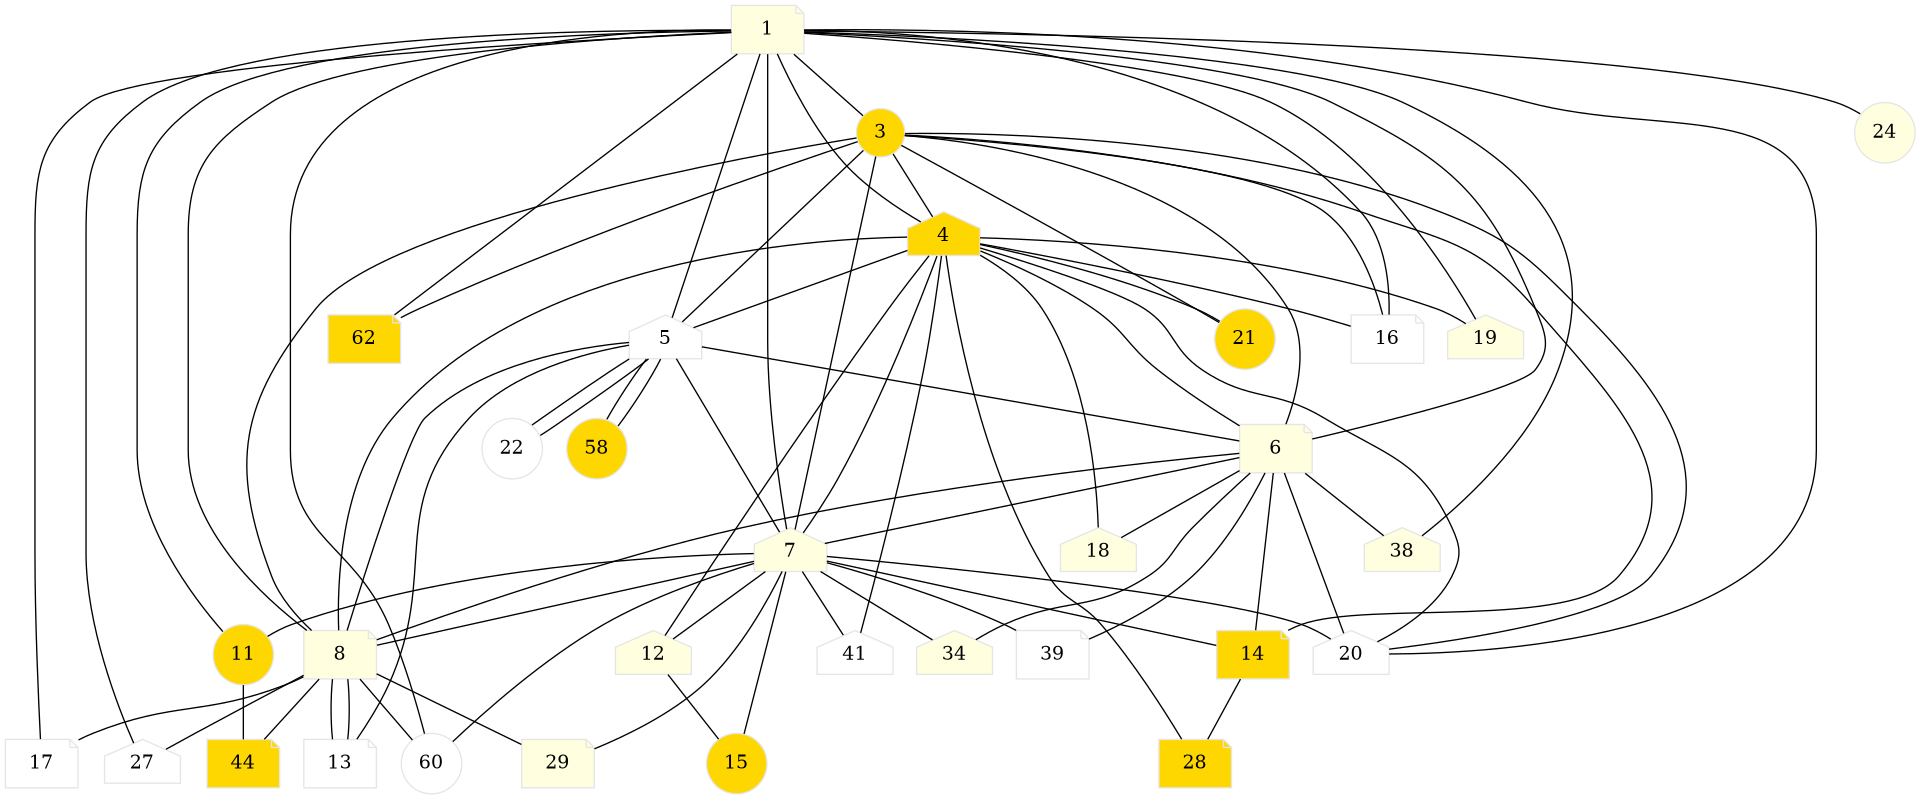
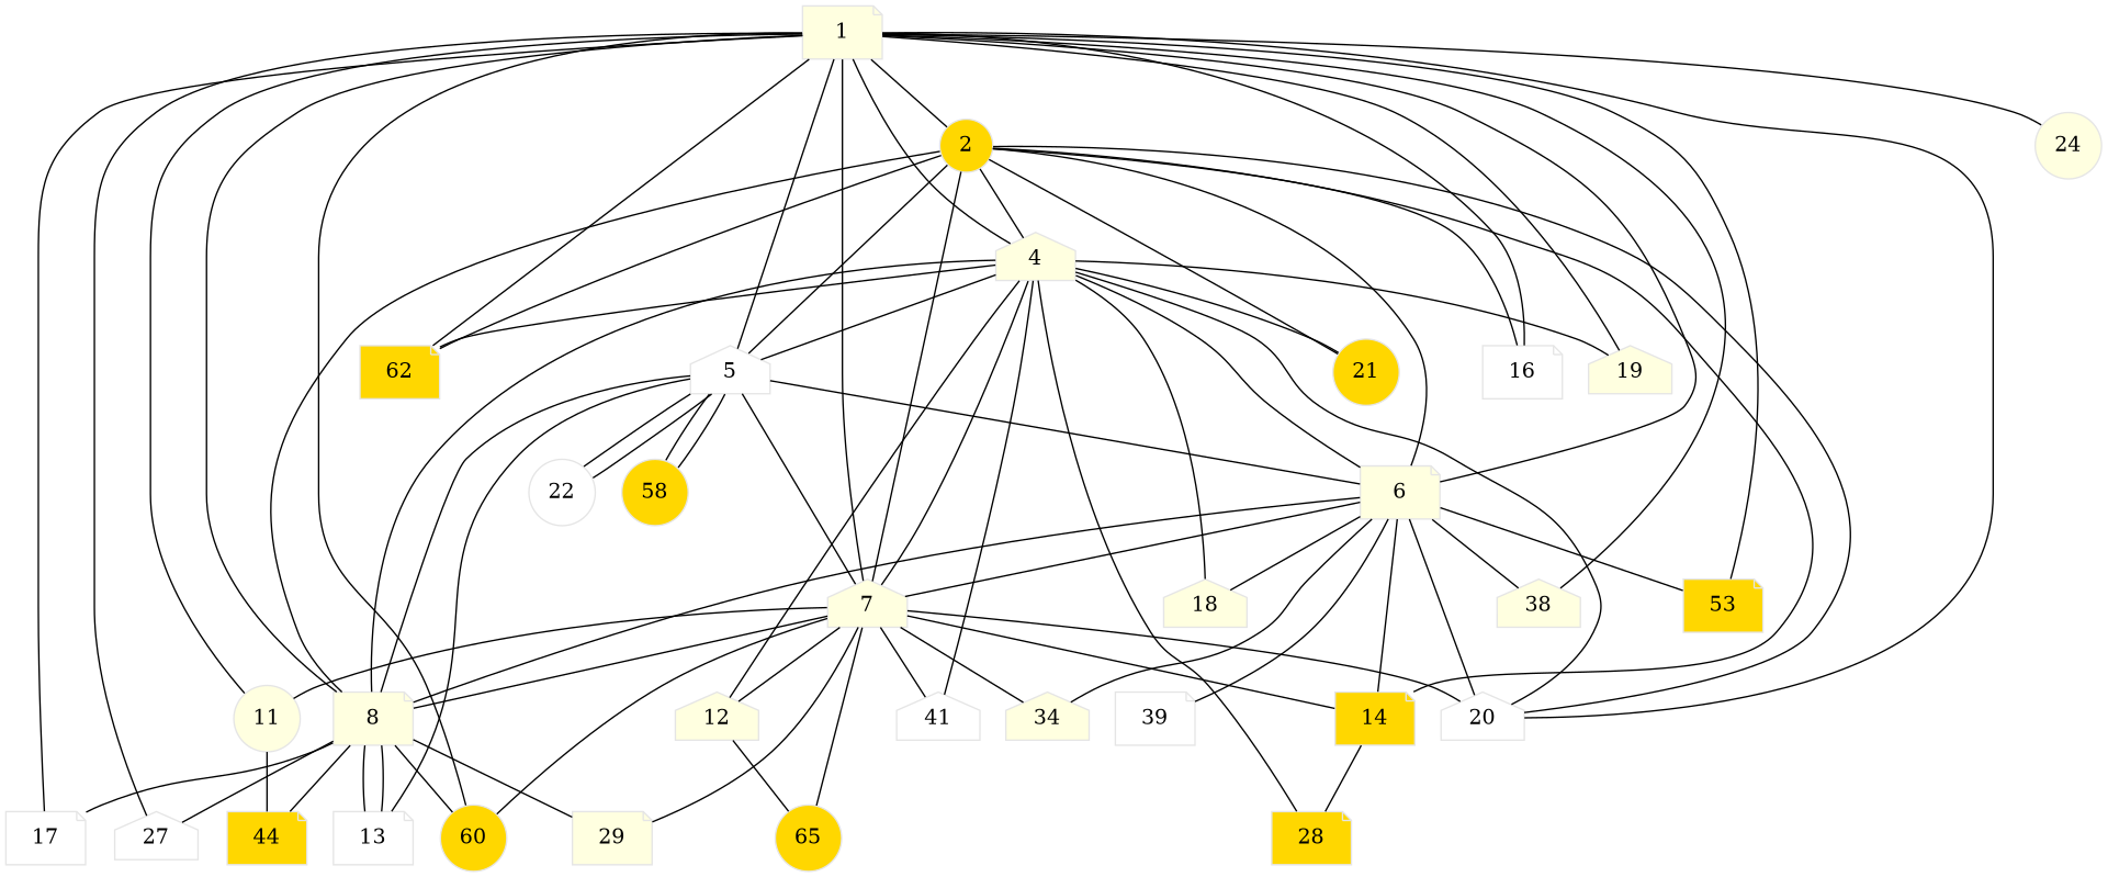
  graph {
    node [color=gray90 fillcolor=lightyellow shape=note style=filled]
    1 [super="+2+43"]
-   3 [fillcolor=gold shape=circle super="+49+56+64"]
-   4 [fillcolor=gold shape=house super="+31+32+48"]
+   3 [fillcolor=gold shape=circle super="+49+56+64" label=2]
+   4 [shape=house super="+31+32+48"]
    5 [fillcolor=white shape=house]
    6 [super="+26+30"]
    7 [shape=house super="+57+10+9+36"]
    8
-   11 [fillcolor=gold shape=circle]
+   11 [shape=circle]
    16 [fillcolor=white super="+47"]
    17 [fillcolor=white]
    19 [shape=house]
    20 [fillcolor=white shape=house super="+37+40+55+29+25"]
    24 [shape=circle]
    27 [fillcolor=white shape=house]
    38 [shape=house]
-   60 [fillcolor=white shape=circle super="+63"]
+   53 [fillcolor=gold]
+   60 [fillcolor=gold shape=circle super="+63"]
    62 [fillcolor=gold]
    14 [fillcolor=gold]
    21 [fillcolor=gold shape=circle]
    12 [shape=house]
    18 [shape=house]
    28 [fillcolor=gold]
    41 [fillcolor=white shape=house]
    13 [fillcolor=white super="+33"]
    22 [fillcolor=white shape=circle]
    58 [fillcolor=gold shape=circle]
    34 [shape=house]
    39 [fillcolor=white]
-   15 [fillcolor=gold shape=circle]
+   15 [fillcolor=gold shape=circle label=65]
    n31 [label=29]
    44 [fillcolor=gold]
    1 -- 3 [weight=3]
    1 -- 4 [weight=2]
    1 -- 5 [weight=2]
    1 -- 6 [weight=5]
    1 -- 7 [weight=10]
    1 -- 8 [weight=2]
    1 -- 11
    1 -- 16
    1 -- 17
    1 -- 19
    1 -- 20
    1 -- 24 [weight=2]
    1 -- 27
    1 -- 38
+   1 -- 53
    1 -- 60
    1 -- 62
    3 -- 4 [weight=2]
    3 -- 5
    3 -- 6 [weight=2]
    3 -- 7 [weight=5]
    3 -- 8
    3 -- 16
    3 -- 20
    3 -- 62
    3 -- 14
    3 -- 21
    4 -- 5 [weight=2]
    4 -- 6 [weight=3]
    4 -- 7 [weight=5]
    4 -- 8
-   4 -- 16
+   4 -- 62
    4 -- 19
    4 -- 20
    4 -- 21
    4 -- 12
    4 -- 18
    4 -- 28
    4 -- 41
    5 -- 6
    5 -- 7 [weight=4]
    5 -- 8
    5 -- 13
    5 -- 22
    5 -- 22
    5 -- 58
    5 -- 58
    6 -- 7 [weight=3]
    6 -- 8
    6 -- 20
    6 -- 38
+   6 -- 53
    6 -- 14 [weight=2]
    6 -- 18
    6 -- 34
    6 -- 39
    7 -- 8 [weight=3]
    7 -- 11
    7 -- 20 [weight=3]
    7 -- 60
    7 -- 14
    7 -- 12
    7 -- 41
    7 -- 34
-   7 -- 39
    7 -- 15
    7 -- n31
    8 -- 17
    8 -- 27
    8 -- 60
    8 -- 13
    8 -- 13
    8 -- n31
    8 -- 44
    11 -- 44
    14 -- 28
    12 -- 15
  }
